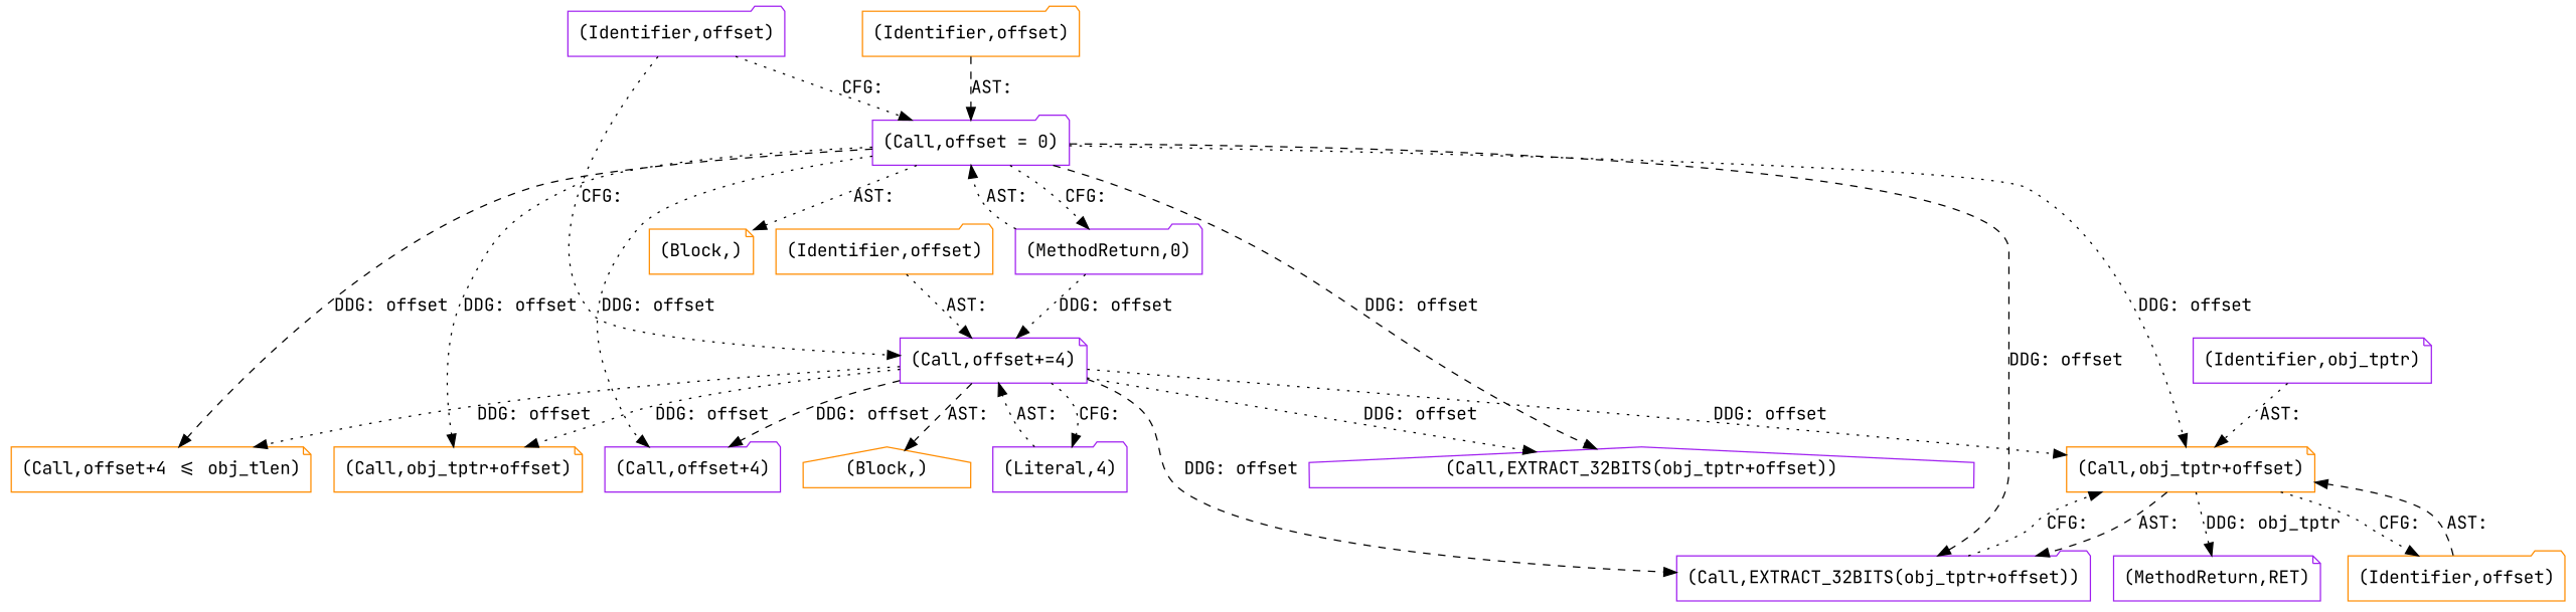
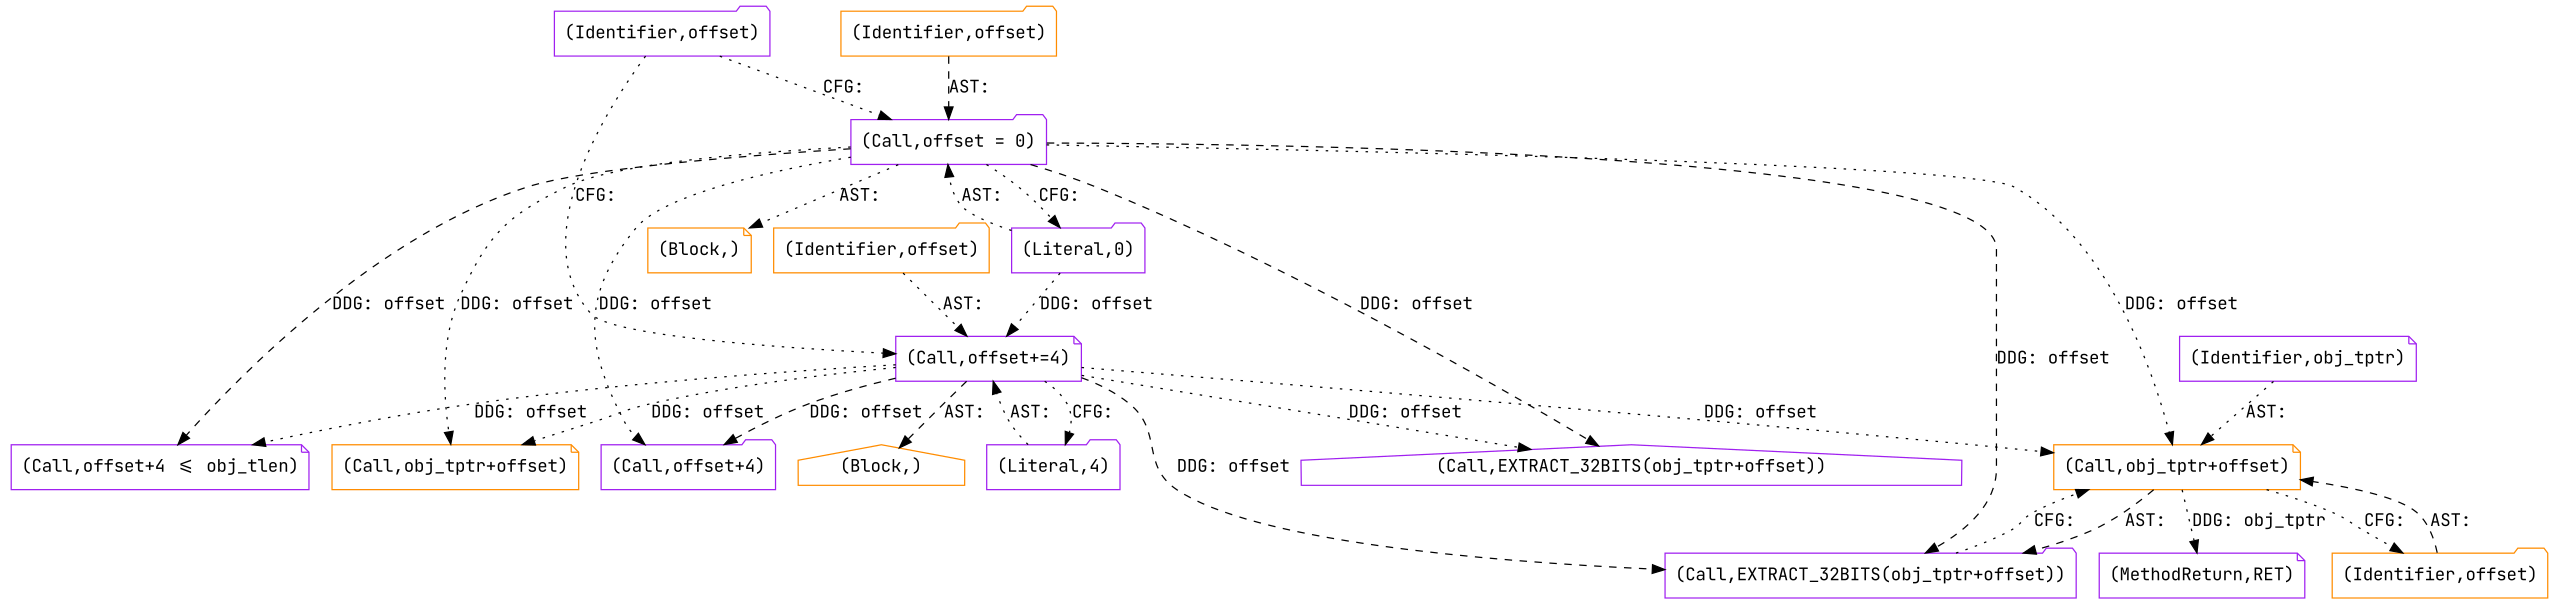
  digraph {
    fontname="JetBrains Mono"
    node [color=purple fontname="JetBrains Mono" shape=folder]
    edge [fontname="JetBrains Mono" style=dotted]
    n1 [color=darkorange label="(Call,obj_tptr+offset)" shape=note]
    n2 [color=darkorange label="(Identifier,offset)"]
    n3 [label="(MethodReturn,RET)" shape=note]
    n4 [label="(Call,EXTRACT_32BITS(obj_tptr+offset))"]
    n5 [label="(Call,offset+=4)" shape=note]
-   n6 [color=darkorange label="(Call,offset+4 <= obj_tlen)" shape=note]
+   n6 [label="(Call,offset+4 <= obj_tlen)" shape=note]
    n7 [color=darkorange label="(Call,obj_tptr+offset)" shape=note]
    n8 [color=darkorange label="(Block,)" shape=house]
    n9 [label="(Call,offset+4)"]
    n10 [label="(Literal,4)"]
    n11 [label="(Call,EXTRACT_32BITS(obj_tptr+offset))" shape=house]
    n12 [label="(Call,offset = 0)"]
-   n13 [label="(MethodReturn,0)"]
+   n13 [label="(Literal,0)"]
    n14 [color=darkorange label="(Block,)" shape=note]
    n15 [label="(Identifier,obj_tptr)" shape=note]
    n16 [color=darkorange label="(Identifier,offset)"]
    n17 [label="(Identifier,offset)"]
    n18 [color=darkorange label="(Identifier,offset)"]
    n1 -> n2 [label="CFG: "]
    n1 -> n3 [label="DDG: obj_tptr"]
    n1 -> n4 [label="AST: " style=dashed]
    n2 -> n1 [label="AST: " style=dashed]
    n4 -> n1 [label="CFG: "]
    n5 -> n1 [label="DDG: offset"]
    n5 -> n4 [label="DDG: offset" style=dashed]
    n5 -> n6 [label="DDG: offset"]
    n5 -> n7 [label="DDG: offset"]
    n5 -> n8 [label="AST: " style=dashed]
    n5 -> n9 [label="DDG: offset" style=dashed]
    n5 -> n10 [label="CFG: "]
    n5 -> n11 [label="DDG: offset"]
    n10 -> n5 [label="AST: "]
    n12 -> n1 [label="DDG: offset"]
    n12 -> n4 [label="DDG: offset" style=dashed]
    n12 -> n6 [label="DDG: offset" style=dashed]
    n12 -> n7 [label="DDG: offset"]
    n12 -> n9 [label="DDG: offset"]
    n12 -> n11 [label="DDG: offset" style=dashed]
    n12 -> n13 [label="CFG: "]
    n12 -> n14 [label="AST: "]
    n13 -> n5 [label="DDG: offset"]
    n13 -> n12 [label="AST: "]
    n15 -> n1 [label="AST: "]
    n16 -> n12 [label="AST: " style=dashed]
    n17 -> n5 [label="CFG: "]
    n17 -> n12 [label="CFG: "]
    n18 -> n5 [label="AST: "]
  }
